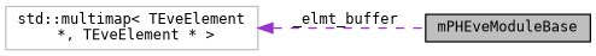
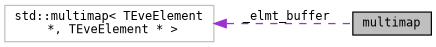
  digraph {
    rankdir=LR
    fontname="DejaVu Sans Mono"
    node [fontname="DejaVu Sans Mono" fontsize=10 shape=record]
-   n1 [color=black fillcolor=grey75 fontcolor=black height=0.2 label=mPHEveModuleBase style=filled width=0.4]
+   n1 [color=black fillcolor=grey75 fontcolor=black height=0.2 label=multimap style=filled width=0.4]
    n2 [color=grey75 height=0.2 label="std::multimap\< TEveElement\l *, TEveElement * \>" width=0.4]
    n2 -> n1 [color=darkorchid3 dir=back fontname="DejaVu Sans Mono" fontsize=10 label=" _elmt_buffer" labelfontname=FreeSans labelfontsize=10 style=dashed]
  }
